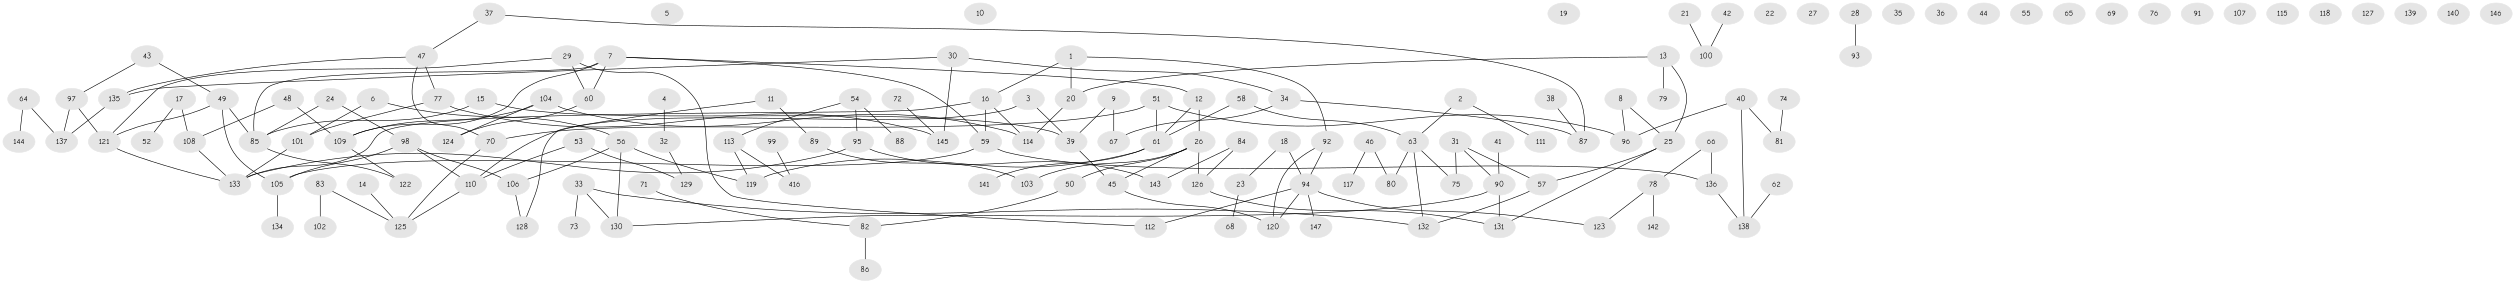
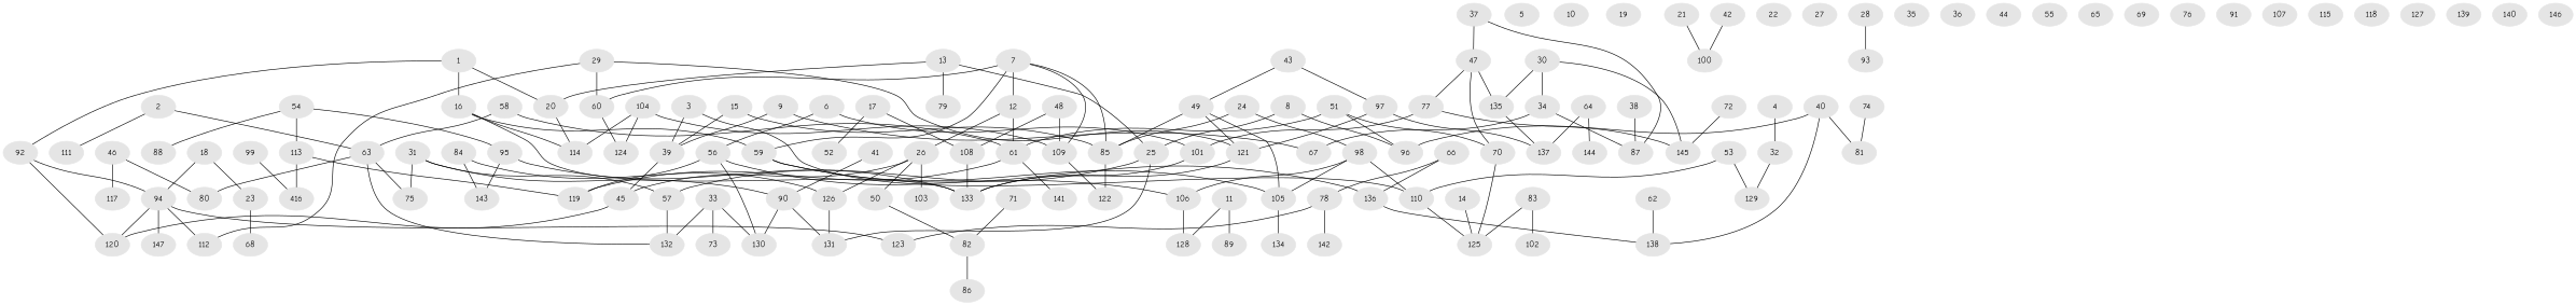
  graph {
    fontname="Comic Neue"
    node [color=gray90 fontname="Comic Neue" style=filled]
    edge [fontname="Comic Neue"]
    1
    16
    20
    92
    59
    114
    133
    94
    120
    2
    63
    111
    75
    132
    80
    3
    39
    110
    45
    125
    4
    32
    129
    5
    6
    56
    101
    130
    106
    119
    7
    12
    60
    85
    109
    26
    61
    105
    136
    124
    122
    8
    25
    96
    57
    131
    9
    67
    10
    11
    89
    128
    103
    50
    126
    141
    13
    79
    14
    15
    17
    52
    108
    18
    23
    68
    112
    123
    147
    19
    21
    100
    22
    24
    98
    82
    27
    28
    93
    29
    121
    30
    34
    135
    145
    87
    137
    31
    90
    33
    73
    35
    36
    37
    47
    70
    77
    38
    40
    81
    138
    41
    42
    43
    49
    97
    44
    46
    117
    48
    134
    86
    51
    53
    54
    88
    95
    113
    143
    n120 [label=416]
    55
    58
    62
    64
    144
    65
    66
    78
    142
    69
    71
    72
    74
    76
    83
    102
    84
    91
    99
    104
    107
    115
    118
    127
    139
    140
    146
    1 -- 16
    1 -- 20
    1 -- 92
    16 -- 59
    16 -- 114
    16 -- 133
    20 -- 114
    92 -- 94
    92 -- 120
    59 -- 105
    59 -- 136
    94 -- 120
    94 -- 112
    94 -- 123
    94 -- 147
    2 -- 63
    2 -- 111
    63 -- 75
    63 -- 132
    63 -- 80
    3 -- 39
    3 -- 110
    39 -- 45
    110 -- 125
    45 -- 120
    4 -- 32
    32 -- 129
    6 -- 56
    6 -- 101
    56 -- 130
    56 -- 106
    56 -- 119
    101 -- 133
    106 -- 128
    7 -- 59
    7 -- 12
    7 -- 60
    7 -- 85
    7 -- 109
    12 -- 26
    12 -- 61
    60 -- 124
    85 -- 122
    109 -- 122
    26 -- 45
    26 -- 103
    26 -- 50
    26 -- 126
    61 -- 119
    61 -- 141
    105 -- 134
    136 -- 138
    8 -- 25
    8 -- 96
    25 -- 57
    25 -- 131
    57 -- 132
    9 -- 39
    9 -- 67
    11 -- 89
    11 -- 128
-   89 -- 103
    50 -- 82
    126 -- 131
    13 -- 20
    13 -- 25
    13 -- 79
    14 -- 125
    15 -- 39
    15 -- 85
    17 -- 52
    17 -- 108
    108 -- 133
    18 -- 94
    18 -- 23
    23 -- 68
    21 -- 100
    24 -- 85
    24 -- 98
    98 -- 110
    98 -- 106
    98 -- 105
    82 -- 86
    28 -- 93
    29 -- 60
    29 -- 112
    29 -- 121
    121 -- 133
    30 -- 34
    30 -- 135
    30 -- 145
    34 -- 67
    34 -- 87
    135 -- 137
    31 -- 75
    31 -- 57
    31 -- 90
    90 -- 130
    90 -- 131
    33 -- 132
    33 -- 130
    33 -- 73
    37 -- 87
    37 -- 47
    47 -- 135
    47 -- 70
    47 -- 77
    70 -- 125
    77 -- 101
    77 -- 145
    38 -- 87
    40 -- 96
    40 -- 81
    40 -- 138
    41 -- 90
    42 -- 100
    43 -- 49
    43 -- 97
    49 -- 85
    49 -- 105
    49 -- 121
    97 -- 121
    97 -- 137
    46 -- 80
    46 -- 117
    48 -- 109
    48 -- 108
    51 -- 61
    51 -- 96
    51 -- 70
    53 -- 110
    53 -- 129
    54 -- 88
    54 -- 95
    54 -- 113
    95 -- 133
    95 -- 143
    113 -- 119
    113 -- n120
    58 -- 63
    58 -- 61
    62 -- 138
    64 -- 137
    64 -- 144
    66 -- 136
    66 -- 78
    78 -- 123
    78 -- 142
    71 -- 82
    72 -- 145
    74 -- 81
    83 -- 125
    83 -- 102
    84 -- 126
    84 -- 143
    99 -- n120
    104 -- 114
    104 -- 109
    104 -- 124
  }
